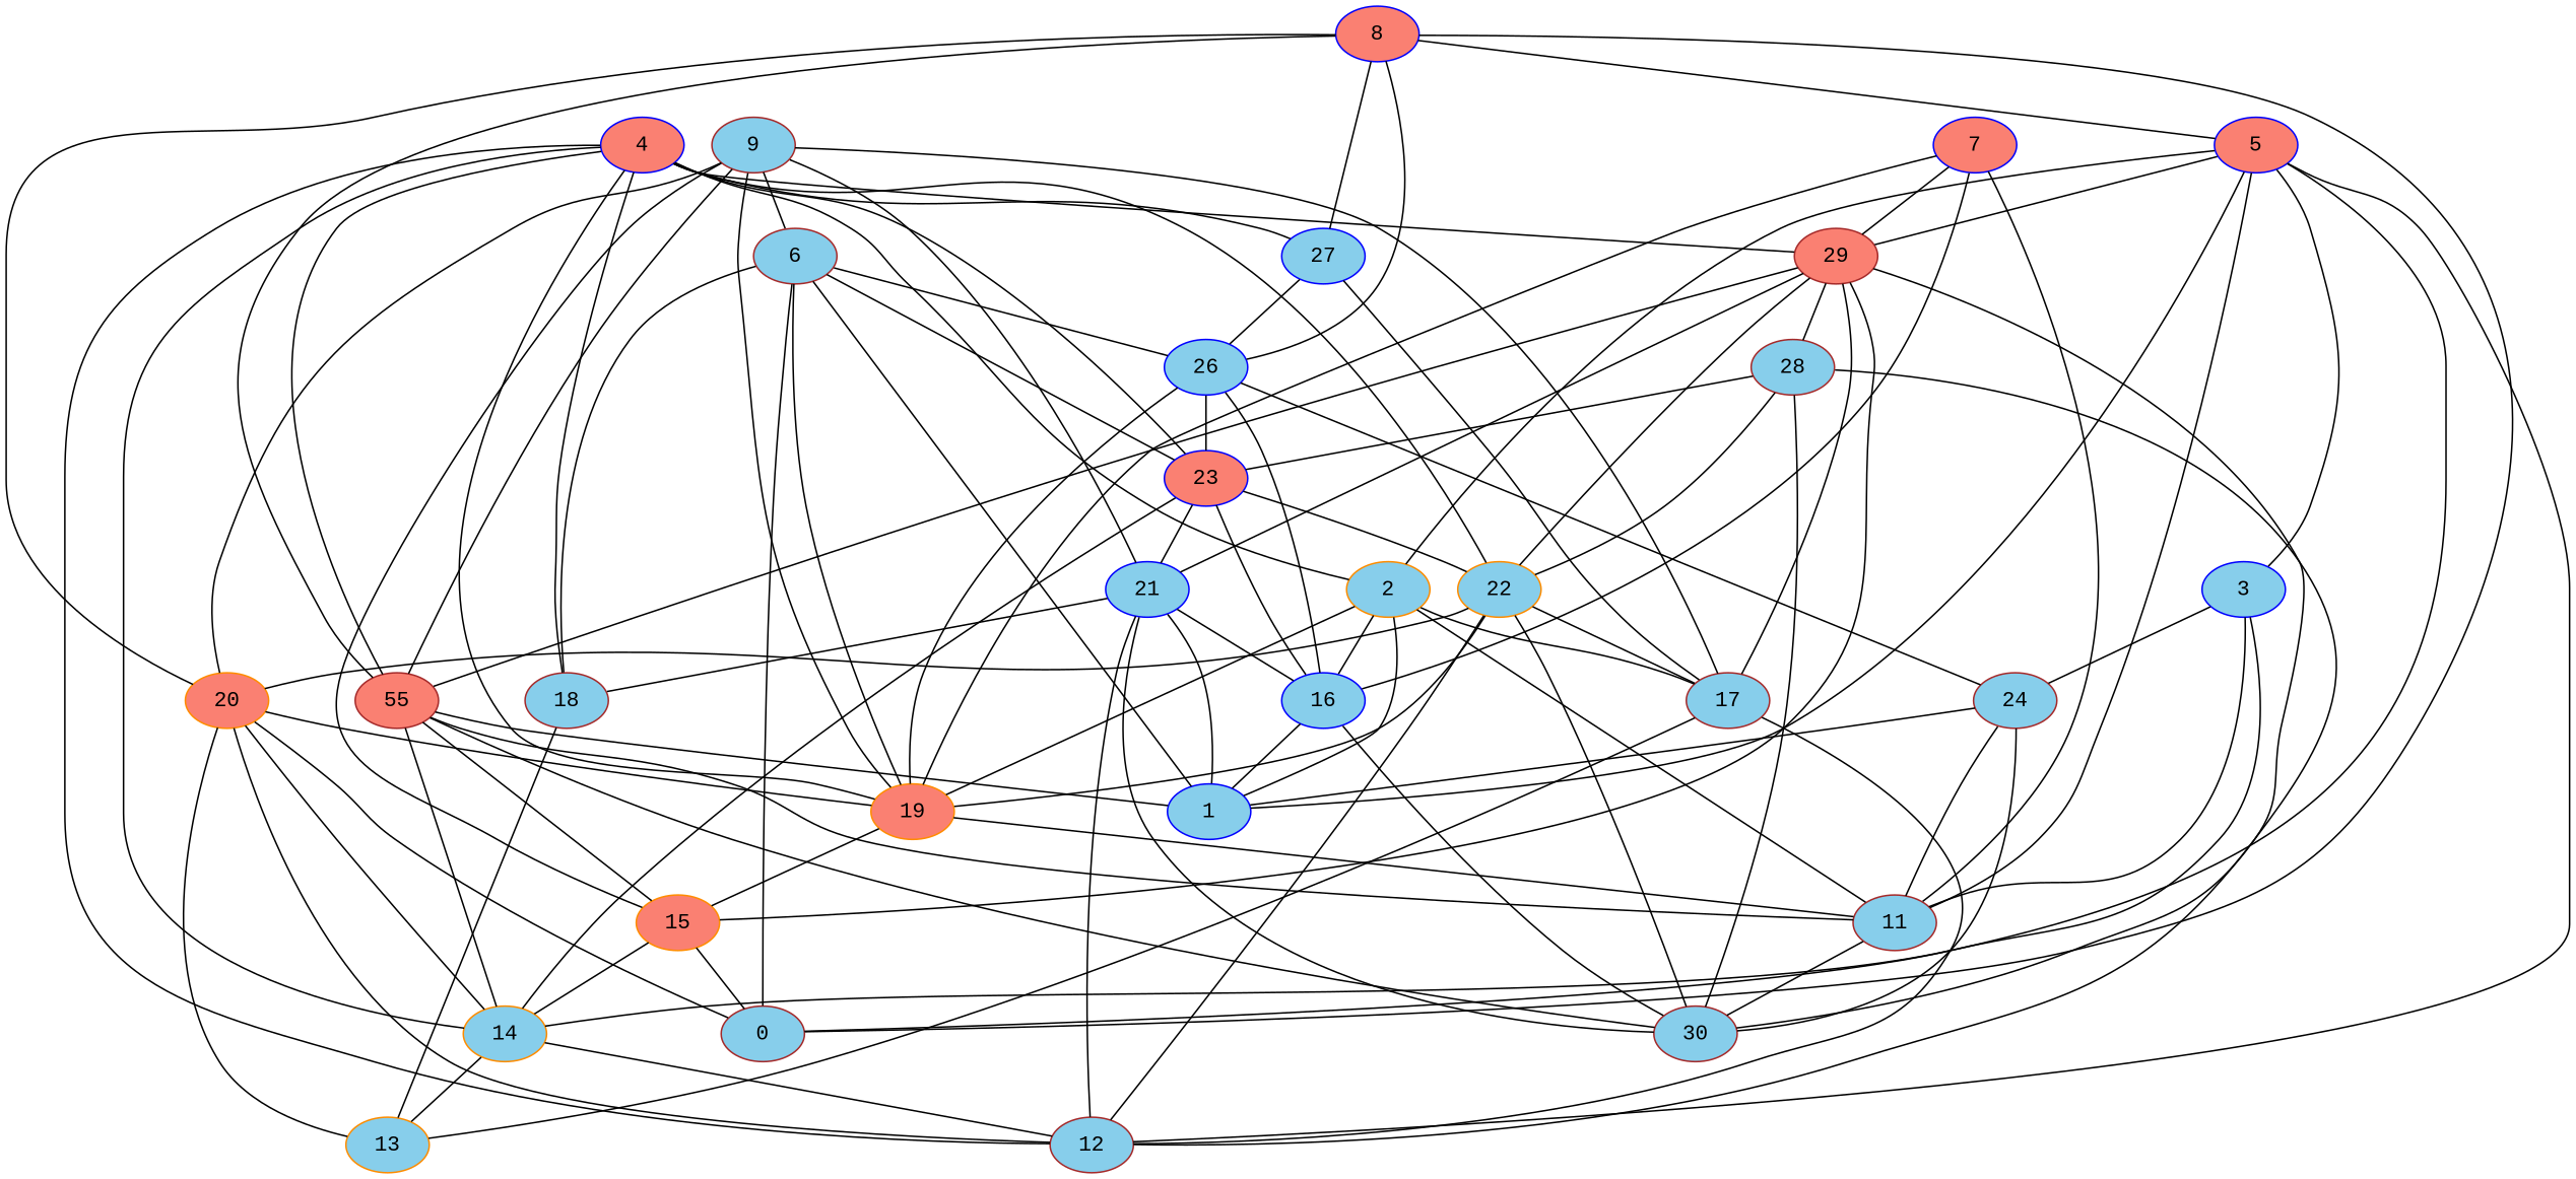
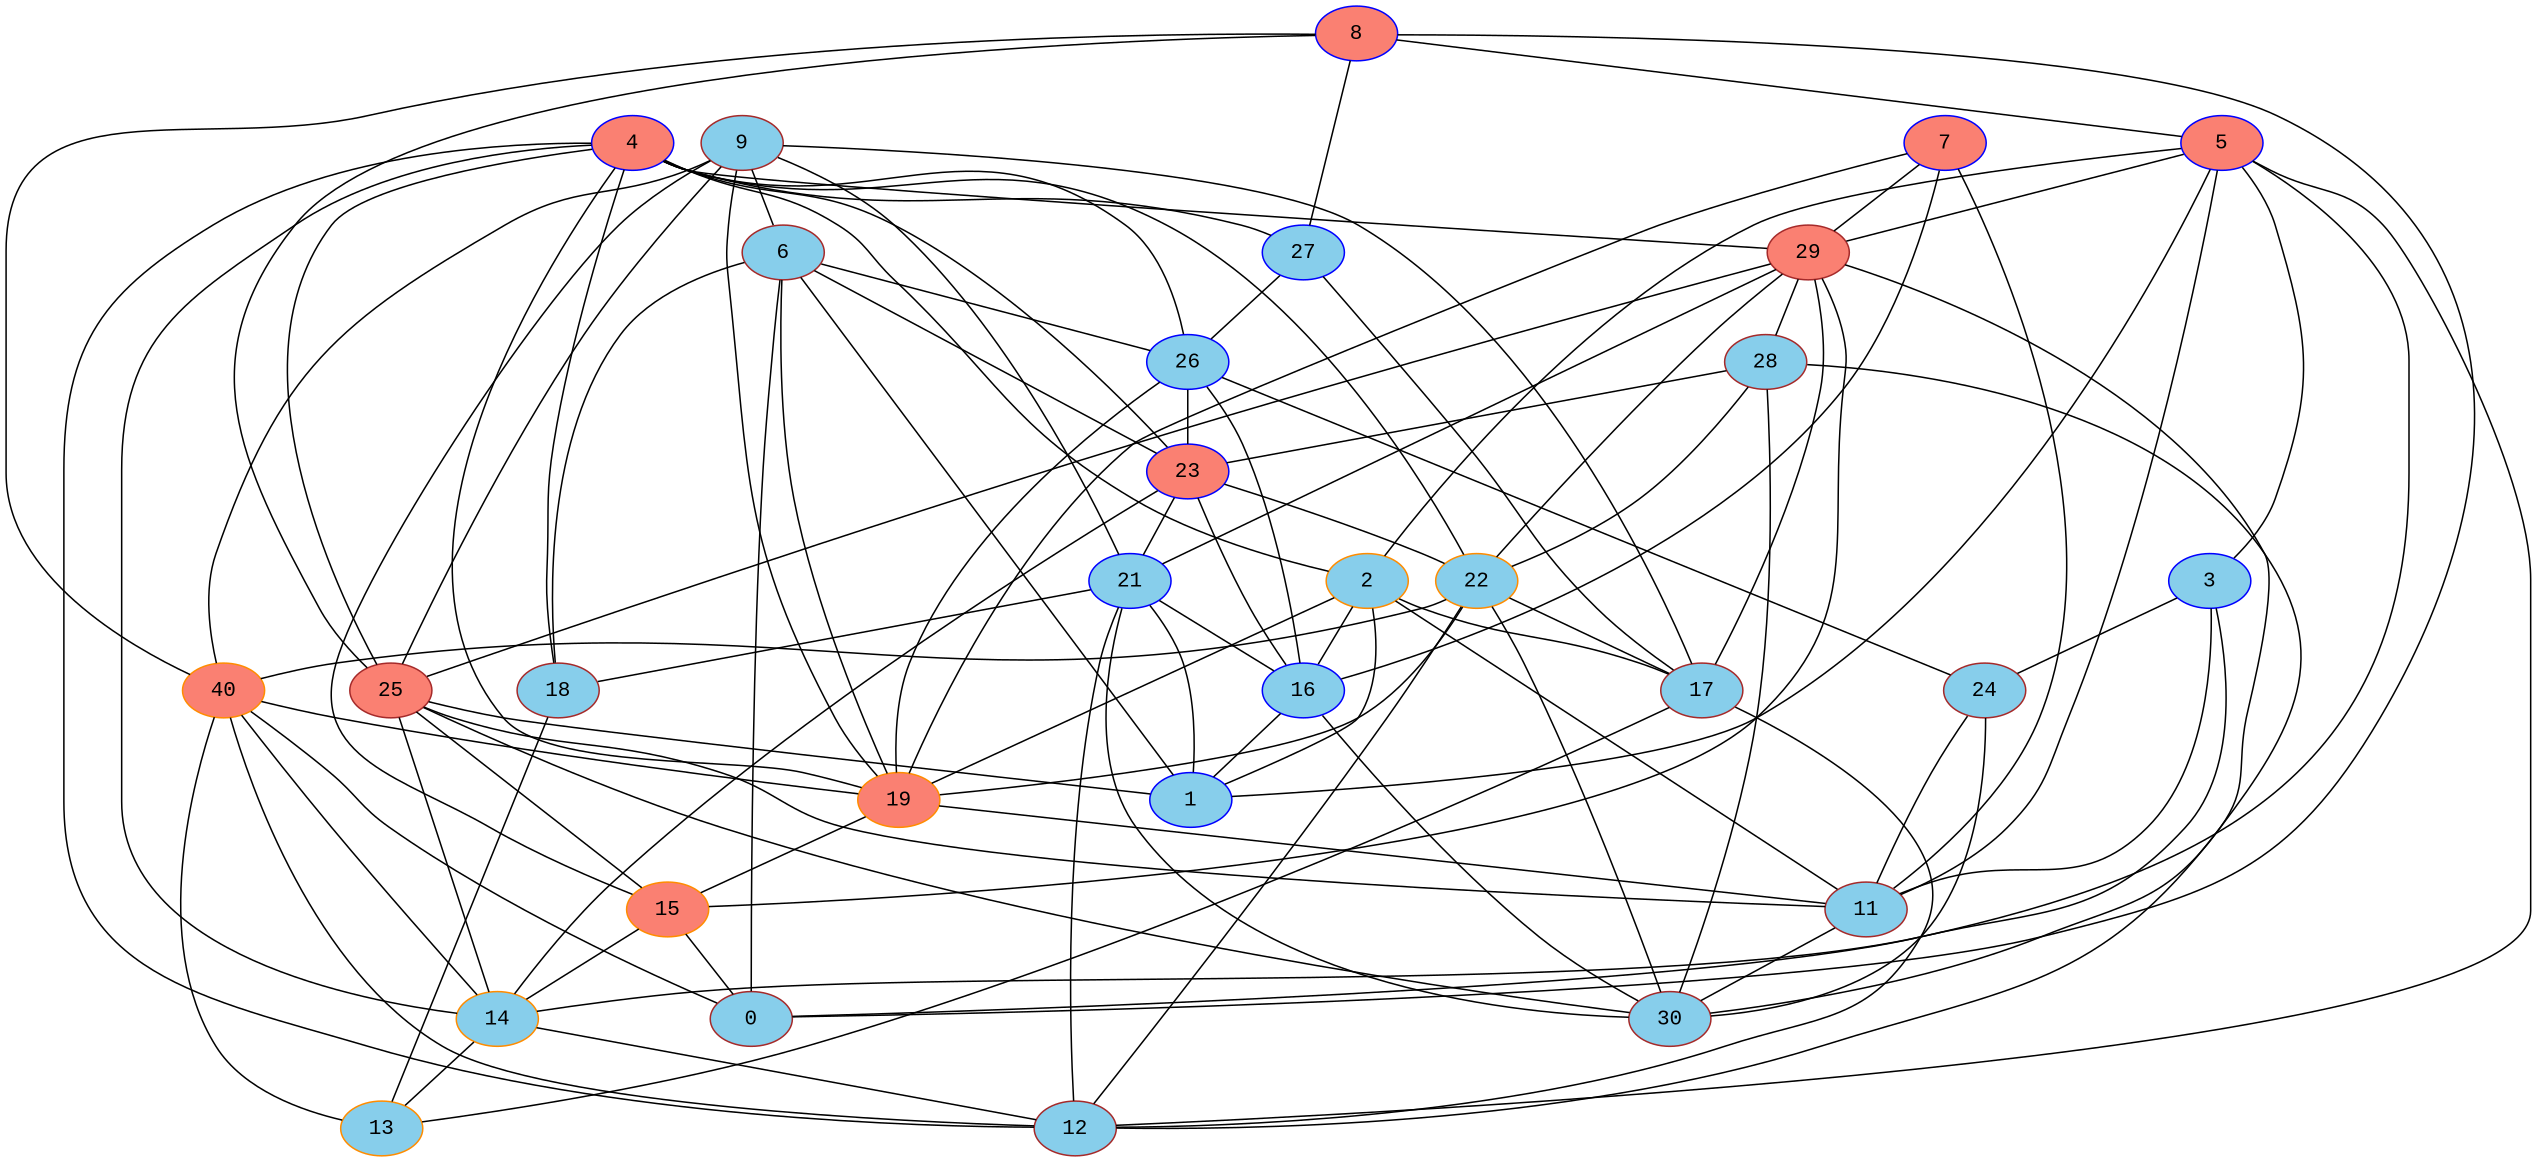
  digraph {
    fontname="Liberation Mono"
    node [color=brown fillcolor=skyblue fontname="Liberation Mono" style=filled]
    edge [color=black dir=none fontname="Liberation Mono"]
    29 [fillcolor=salmon]
    21 [color=blue]
    28
    15 [color=darkorange fillcolor=salmon]
    22 [color=darkorange]
    n6 [label=30]
-   25 [fillcolor=salmon label=55]
+   25 [fillcolor=salmon]
    17
    12
    18
    16 [color=blue]
    1 [color=blue]
    23 [color=blue fillcolor=salmon]
    0
    14 [color=darkorange]
    13 [color=darkorange]
    4 [color=blue fillcolor=salmon]
    27 [color=blue]
    2 [color=darkorange]
    19 [color=darkorange fillcolor=salmon]
    26 [color=blue]
    11
-   20 [color=darkorange fillcolor=salmon]
+   20 [color=darkorange fillcolor=salmon label=40]
    5 [color=blue fillcolor=salmon]
    3 [color=blue]
    24
    8 [color=blue fillcolor=salmon]
    7 [color=blue fillcolor=salmon]
    9
    6
    subgraph sub_1 {
      29
      21
      28
      15
      22
      n6
      25
      17
      12
      18
      16
      1
      23
      0
      14
      13
      4
      27
      2
      19
      26
      11
      20
      5
      3
      24
      8
      7
      9
      6
    }
    29 -> 21
    29 -> 28
    29 -> 15
    29 -> 22
    29 -> n6
    29 -> 25
    29 -> 17
    21 -> n6
    21 -> 12
    21 -> 18
    21 -> 16
    21 -> 1
    28 -> 22
    28 -> n6
    28 -> 12
    28 -> 23
    15 -> 0
    15 -> 14
    22 -> n6
    22 -> 17
    22 -> 12
    22 -> 19
    22 -> 20
    25 -> 15
    25 -> n6
    25 -> 1
    25 -> 14
    25 -> 11
    17 -> 12
    17 -> 13
    18 -> 13
    16 -> n6
    16 -> 1
    23 -> 21
    23 -> 22
    23 -> 16
    23 -> 14
    14 -> 12
    14 -> 13
    4 -> 29
    4 -> 22
    4 -> 25
    4 -> 12
    4 -> 18
    4 -> 23
    4 -> 14
    4 -> 27
    4 -> 2
    4 -> 19
-   8 -> 26
+   4 -> 26
    27 -> 17
    27 -> 26
    2 -> 17
    2 -> 16
    2 -> 1
    2 -> 19
    2 -> 11
    19 -> 15
    19 -> 11
    26 -> 16
    26 -> 23
    26 -> 19
    26 -> 24
    11 -> n6
    20 -> 12
    20 -> 0
    20 -> 14
    20 -> 13
    20 -> 19
    5 -> 29
    5 -> 12
    5 -> 1
    5 -> 14
    5 -> 2
    5 -> 11
    5 -> 3
    3 -> 0
    3 -> 11
    3 -> 24
    24 -> n6
-   24 -> 1
    24 -> 11
    8 -> 25
    8 -> 0
    8 -> 27
    8 -> 20
    8 -> 5
    7 -> 29
    7 -> 16
    7 -> 19
    7 -> 11
    9 -> 21
    9 -> 15
    9 -> 25
    9 -> 17
    9 -> 19
    9 -> 20
    9 -> 6
    6 -> 18
    6 -> 1
    6 -> 23
    6 -> 0
    6 -> 19
    6 -> 26
  }
